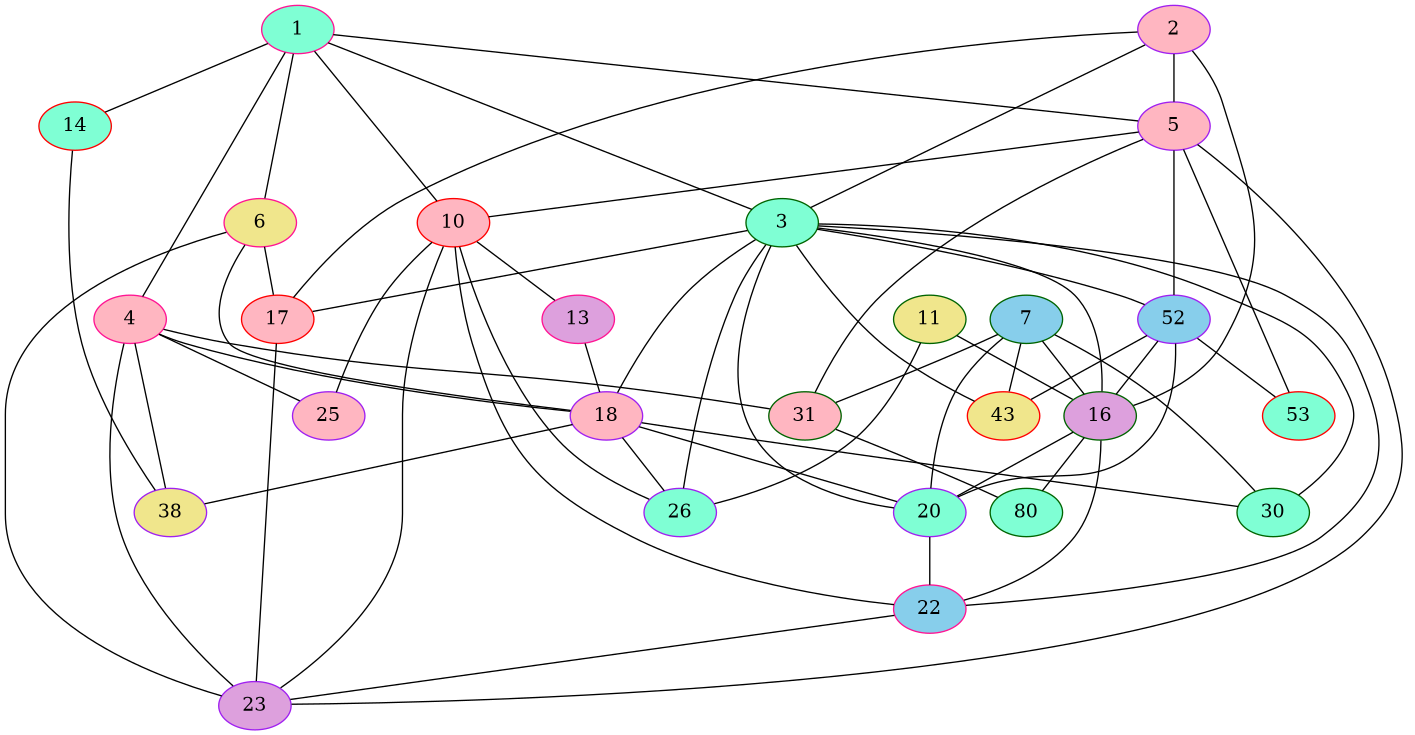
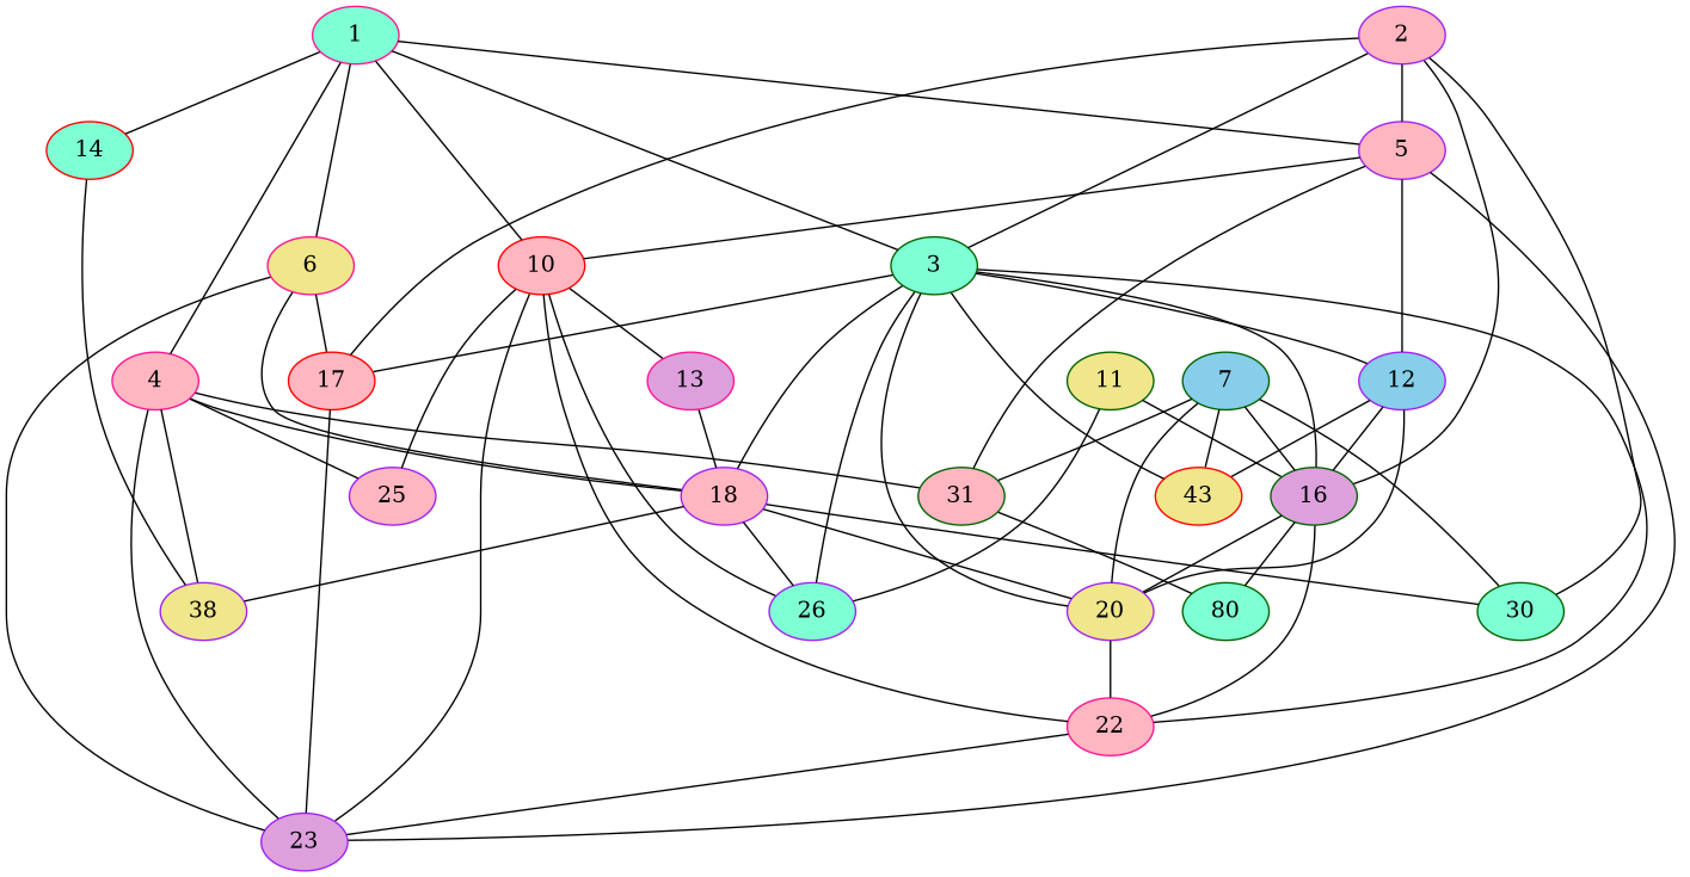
  graph {
    node [color=purple fillcolor=lightpink style=filled]
    1 [color=deeppink fillcolor=aquamarine super="+55"]
    3 [color=darkgreen fillcolor=aquamarine super="+51+52+49"]
    4 [color=deeppink super="+24"]
    5 [super="+34+41"]
    6 [color=deeppink fillcolor=khaki]
    10 [color=red super="+46+45+15"]
    14 [color=red fillcolor=aquamarine]
    16 [color=darkgreen fillcolor=plum super="+19+35+21"]
    17 [color=red]
-   12 [fillcolor=skyblue super="+37" label=52]
+   12 [fillcolor=skyblue super="+37"]
    18 [super="+27"]
-   20 [fillcolor=aquamarine super="+29"]
-   22 [color=deeppink fillcolor=skyblue super="+47+32"]
+   20 [fillcolor=khaki super="+29"]
+   22 [color=deeppink super="+47+32"]
    26 [fillcolor=aquamarine]
    43 [color=red fillcolor=khaki]
    23 [fillcolor=plum super="+28"]
    25
    31 [color=darkgreen super="+39"]
    38 [fillcolor=khaki]
-   53 [color=red fillcolor=aquamarine]
    13 [color=deeppink fillcolor=plum]
    2 [super="+8"]
    30 [color=darkgreen fillcolor=aquamarine]
    n24 [color=darkgreen fillcolor=aquamarine label=80]
    7 [color=darkgreen fillcolor=skyblue super="+48"]
    11 [color=darkgreen fillcolor=khaki super="+36"]
    1 -- 3
    1 -- 4
    1 -- 5
    1 -- 6
    1 -- 10
    1 -- 14
    3 -- 16 [weight=2]
    3 -- 17
    3 -- 12
    3 -- 18
    3 -- 20
    3 -- 22
    3 -- 26 [weight=2]
    3 -- 43
    4 -- 18
    4 -- 23 [weight=2]
    4 -- 25
    4 -- 31
    4 -- 38
    5 -- 10
    5 -- 12 [weight=2]
    5 -- 23
    5 -- 31
-   5 -- 53
    6 -- 17
    6 -- 18
    6 -- 23
    10 -- 22
    10 -- 26
    10 -- 23
    10 -- 25
    10 -- 13
    14 -- 38
    16 -- 20
    16 -- 22
    16 -- n24
    17 -- 23
    12 -- 16
    12 -- 20 [weight=2]
    12 -- 43
-   12 -- 53
    18 -- 20 [weight=2]
    18 -- 26
    18 -- 38
    18 -- 30
    20 -- 22
    22 -- 23
    31 -- n24
    13 -- 18
    2 -- 3
    2 -- 5
    2 -- 16
    2 -- 17
-   3 -- 30
+   2 -- 30
    7 -- 16 [weight=2]
    7 -- 20
    7 -- 43
    7 -- 31 [weight=3]
    7 -- 30
    11 -- 16
    11 -- 26
  }
